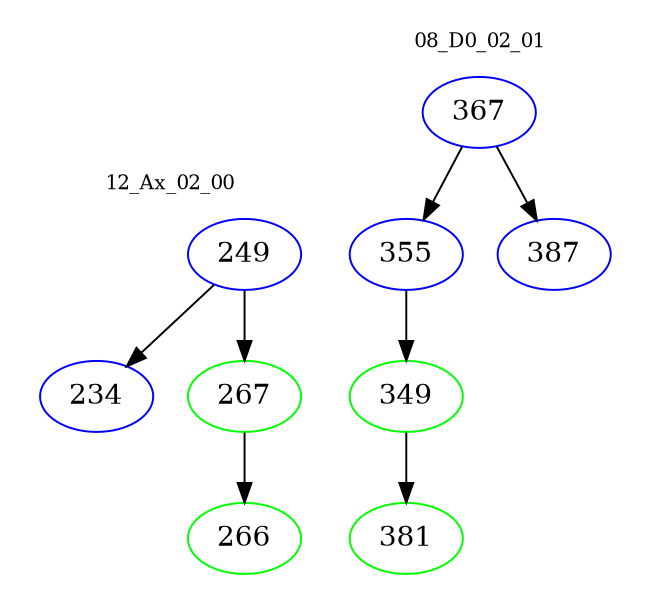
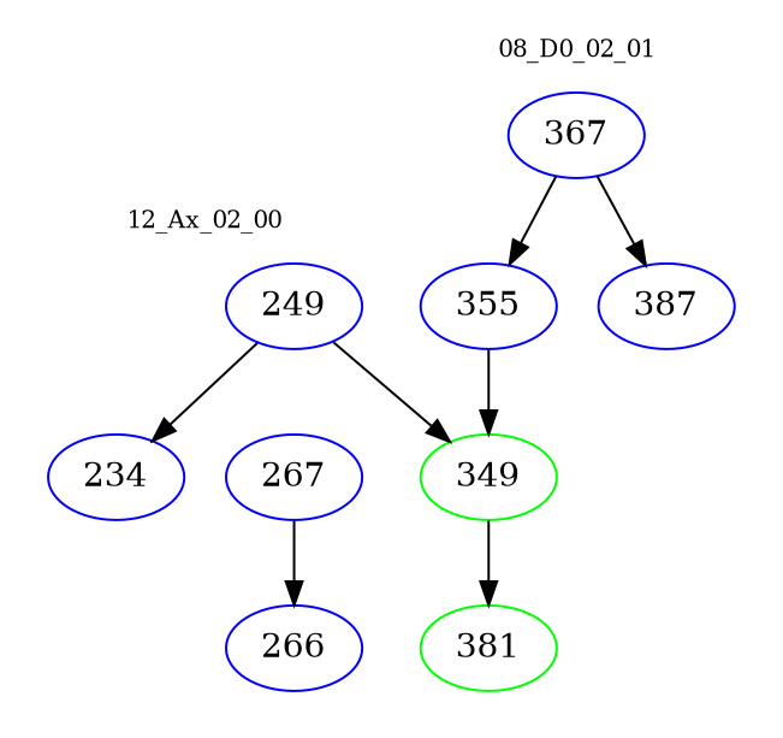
  digraph {
    node [color=blue]
    edge [color=black]
    n1 [label=249]
    n2 [label=234]
-   n3 [color=green label=267]
-   n4 [color=green label=266]
+   n3 [label=267]
+   n4 [label=266]
    n5 [label=367]
    n6 [label=355]
    n7 [label=387]
    n8 [color=green label=349]
    n9 [color=green label=381]
    subgraph cluster_1 {
      color=white
      fontsize=10
      label="12_Ax_02_00"
      n1
      n2
      n3
      n4
    }
    subgraph cluster_2 {
      color=white
      fontsize=10
      label="08_D0_02_01"
      n5
      n6
      n7
      n8
      n9
    }
    n1 -> n2
-   n1 -> n3
+   n1 -> n8
    n3 -> n4
    n5 -> n6
    n5 -> n7
    n6 -> n8
    n8 -> n9
  }
